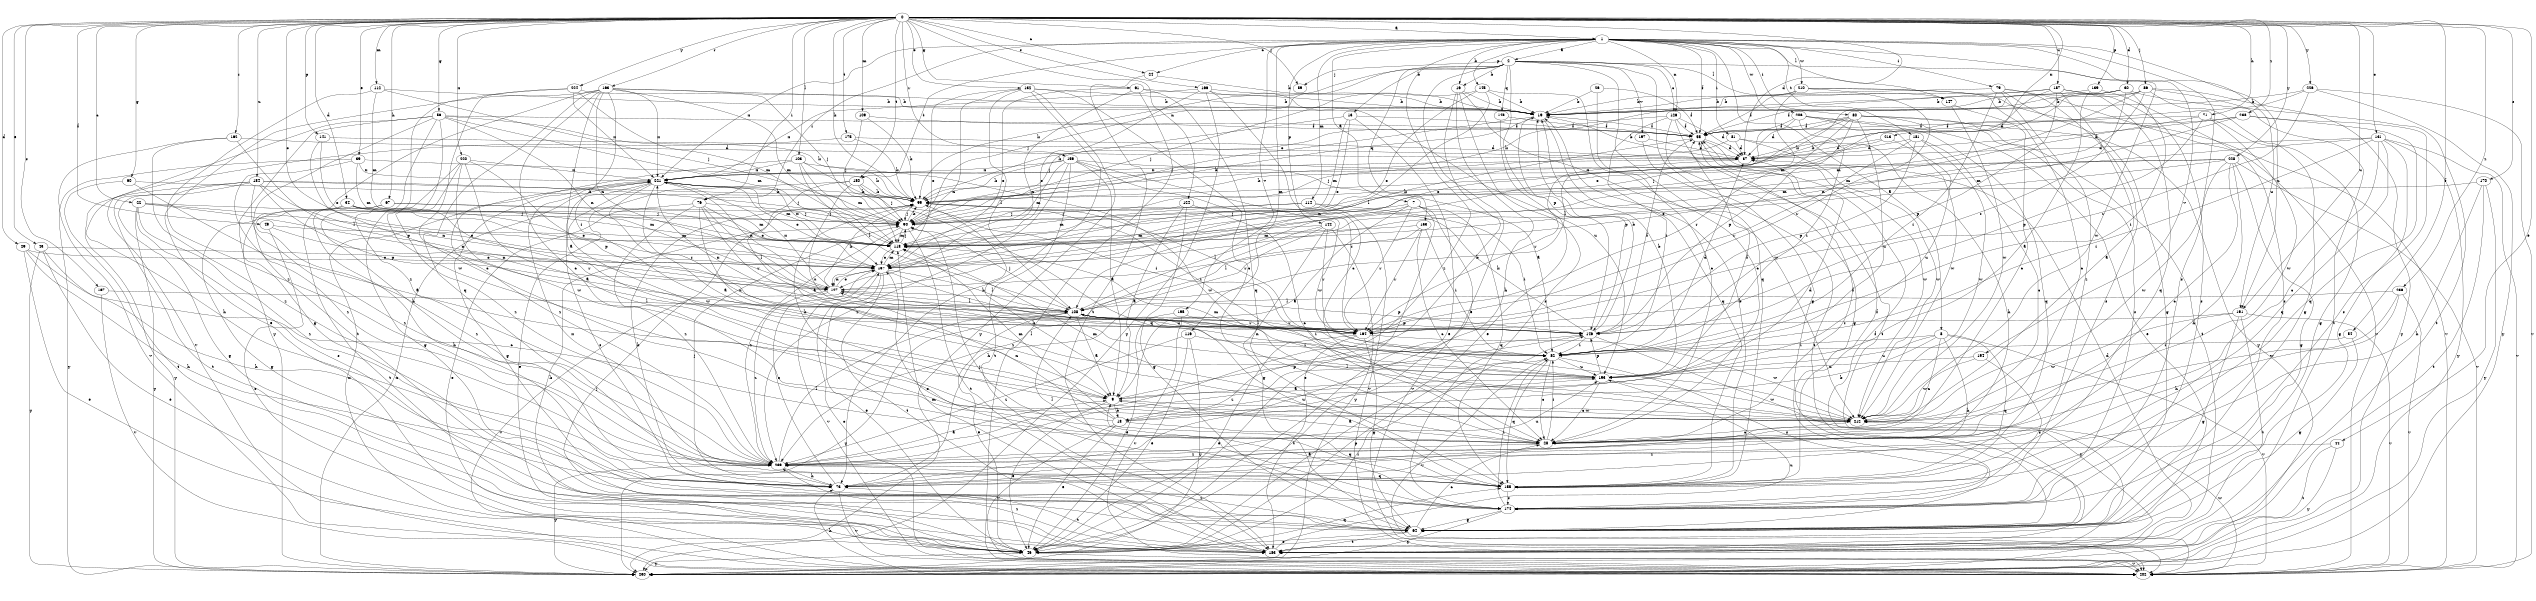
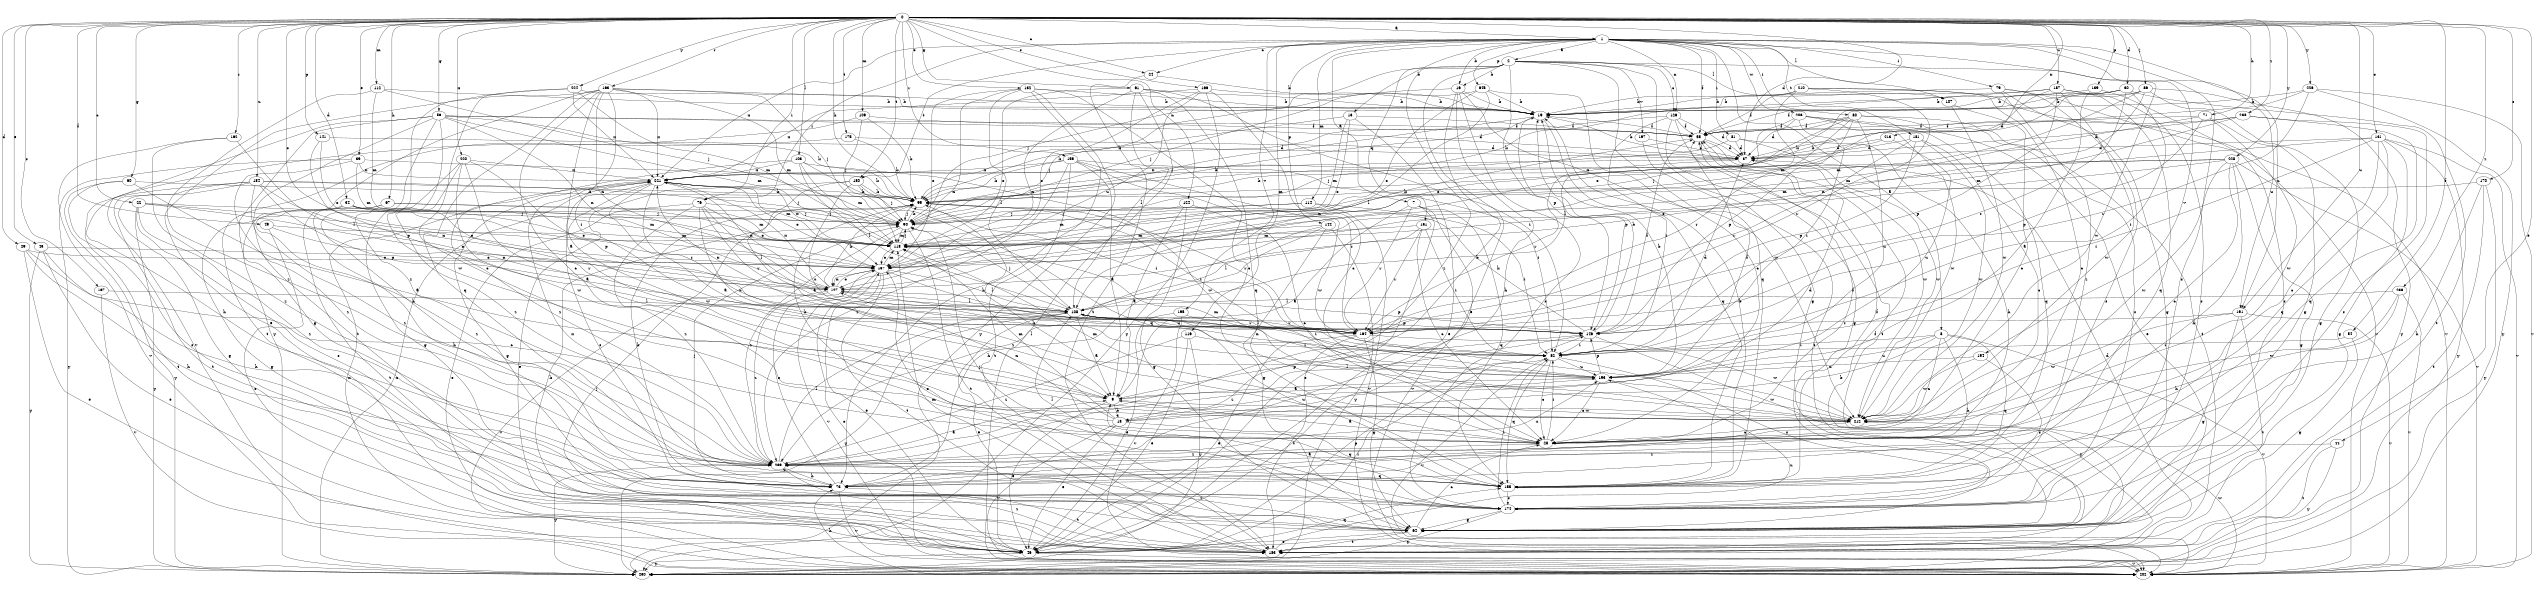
  strict digraph {
    0
    1
    22
    24
    29
    30
    34
    37
    39
    43
    44
    49
    54
    56
    60
    61
    67
    71
    76
    86
-   89
    99
    103
    109
    112
    124
    131
    132
    137
    139
    141
    159
    162
    163
    166
    167
    170
    175
    180
    184
    187
    191
    213
    220
    224
    226
    228
    236
    238
    2
    7
    8
    13
    16
    55
    79
    80
    81
-   107 [label=147]
+   107
    114
    116
    126
    144
-   145
+   145 [label=645]
    174
    181
    194
    195
    206
    210
    212
    221
    90
    239
    127
    230
    19
    183
    46
    28
    73
    164
    82
    64
    118
    202
    9
    155
    146
    108
    193
-   148
-   153
+   153 [label=151]
    197
    18
-   26
    0 -> 1 [label=a]
    0 -> 22 [label=c]
    0 -> 24 [label=c]
    0 -> 29 [label=d]
    0 -> 30 [label=d]
    0 -> 34 [label=d]
    0 -> 37 [label=d]
    0 -> 39 [label=e]
    0 -> 43 [label=e]
    0 -> 44 [label=e]
    0 -> 49 [label=f]
    0 -> 54 [label=f]
    0 -> 56 [label=g]
    0 -> 60 [label=g]
    0 -> 61 [label=g]
    0 -> 67 [label=h]
    0 -> 71 [label=h]
    0 -> 76 [label=i]
    0 -> 86 [label=j]
-   0 -> 89 [label=j]
    0 -> 99 [label=k]
    0 -> 103 [label=l]
    0 -> 109 [label=m]
    0 -> 112 [label=m]
    0 -> 124 [label=n]
    0 -> 131 [label=o]
    0 -> 132 [label=o]
    0 -> 137 [label=o]
    0 -> 139 [label=p]
    0 -> 141 [label=p]
    0 -> 159 [label=r]
    0 -> 162 [label=r]
    0 -> 163 [label=r]
    0 -> 166 [label=s]
    0 -> 167 [label=s]
    0 -> 170 [label=s]
    0 -> 175 [label=t]
    0 -> 180 [label=t]
    0 -> 184 [label=u]
    0 -> 187 [label=u]
    0 -> 191 [label=u]
    0 -> 213 [label=x]
    0 -> 220 [label=x]
    0 -> 224 [label=y]
    0 -> 226 [label=y]
    0 -> 228 [label=y]
    0 -> 236 [label=z]
    0 -> 238 [label=z]
    1 -> 24 [label=c]
    1 -> 76 [label=i]
    1 -> 180 [label=t]
    1 -> 191 [label=u]
    1 -> 2 [label=a]
    1 -> 7 [label=a]
    1 -> 8 [label=a]
    1 -> 13 [label=b]
    1 -> 16 [label=b]
    1 -> 55 [label=f]
    1 -> 79 [label=i]
    1 -> 80 [label=i]
    1 -> 81 [label=i]
    1 -> 107 [label=l]
    1 -> 114 [label=m]
    1 -> 116 [label=m]
    1 -> 126 [label=n]
    1 -> 144 [label=p]
    1 -> 145 [label=p]
    1 -> 174 [label=s]
    1 -> 181 [label=t]
    1 -> 194 [label=v]
    1 -> 195 [label=v]
    1 -> 206 [label=w]
-   1 -> 210 [label=w]
    1 -> 212 [label=w]
    1 -> 221 [label=x]
    22 -> 137 [label=o]
    22 -> 174 [label=s]
    22 -> 90 [label=j]
    22 -> 239 [label=z]
    22 -> 127 [label=n]
    22 -> 230 [label=y]
    24 -> 19 [label=b]
    24 -> 183 [label=t]
    29 -> 137 [label=o]
    29 -> 46 [label=e]
    29 -> 28 [label=c]
    29 -> 73 [label=h]
    30 -> 99 [label=k]
    30 -> 55 [label=f]
    30 -> 19 [label=b]
    30 -> 183 [label=t]
    30 -> 164 [label=r]
    30 -> 82 [label=i]
    34 -> 137 [label=o]
    34 -> 90 [label=j]
    34 -> 239 [label=z]
    34 -> 164 [label=r]
    34 -> 64 [label=g]
    34 -> 118 [label=m]
    37 -> 221 [label=x]
    37 -> 19 [label=b]
    37 -> 164 [label=r]
    39 -> 99 [label=k]
    39 -> 221 [label=x]
    39 -> 239 [label=z]
    39 -> 230 [label=y]
    39 -> 118 [label=m]
    43 -> 137 [label=o]
    43 -> 230 [label=y]
    43 -> 46 [label=e]
    43 -> 73 [label=h]
    44 -> 239 [label=z]
    44 -> 230 [label=y]
    44 -> 183 [label=t]
    49 -> 127 [label=n]
    49 -> 46 [label=e]
    49 -> 118 [label=m]
    54 -> 82 [label=i]
    54 -> 64 [label=g]
    56 -> 99 [label=k]
    56 -> 55 [label=f]
    56 -> 212 [label=w]
    56 -> 127 [label=n]
    56 -> 183 [label=t]
    56 -> 73 [label=h]
    56 -> 64 [label=g]
    56 -> 118 [label=m]
    56 -> 202 [label=v]
    60 -> 99 [label=k]
+   60 -> 174 [label=s]
    60 -> 183 [label=t]
    60 -> 9 [label=a]
    61 -> 137 [label=o]
    61 -> 127 [label=n]
    61 -> 19 [label=b]
    61 -> 202 [label=l]
    61 -> 155 [label=q]
    67 -> 90 [label=j]
    67 -> 183 [label=t]
    67 -> 73 [label=h]
    67 -> 118 [label=m]
    71 -> 55 [label=f]
    71 -> 212 [label=w]
    71 -> 64 [label=g]
    71 -> 118 [label=m]
    71 -> 146 [label=p]
    76 -> 137 [label=o]
    76 -> 90 [label=j]
    76 -> 239 [label=z]
    76 -> 46 [label=e]
    76 -> 164 [label=r]
    76 -> 108 [label=l]
    76 -> 193 [label=u]
    86 -> 99 [label=k]
    86 -> 127 [label=n]
    86 -> 230 [label=y]
    86 -> 19 [label=b]
    86 -> 64 [label=g]
    86 -> 118 [label=m]
    99 -> 90 [label=j]
    99 -> 164 [label=r]
    99 -> 82 [label=i]
    103 -> 212 [label=w]
    103 -> 221 [label=x]
    103 -> 239 [label=z]
    103 -> 118 [label=m]
    103 -> 155 [label=q]
    103 -> 108 [label=l]
    109 -> 99 [label=k]
    109 -> 55 [label=f]
    109 -> 90 [label=j]
-   86 -> 183 [label=t]
+   109 -> 183 [label=t]
    112 -> 90 [label=j]
    112 -> 239 [label=z]
    112 -> 19 [label=b]
    112 -> 118 [label=m]
    124 -> 90 [label=j]
    124 -> 28 [label=c]
    124 -> 64 [label=g]
    124 -> 9 [label=a]
    131 -> 37 [label=d]
    131 -> 230 [label=y]
    131 -> 28 [label=c]
    131 -> 82 [label=i]
    131 -> 64 [label=g]
    131 -> 118 [label=m]
    131 -> 202 [label=v]
    131 -> 155 [label=q]
    132 -> 137 [label=o]
    132 -> 127 [label=n]
    132 -> 230 [label=y]
    132 -> 19 [label=b]
    132 -> 28 [label=c]
    132 -> 73 [label=h]
    132 -> 108 [label=l]
    137 -> 127 [label=n]
    137 -> 183 [label=t]
    137 -> 46 [label=e]
    137 -> 118 [label=m]
    137 -> 202 [label=v]
    137 -> 108 [label=l]
    137 -> 193 [label=u]
    139 -> 174 [label=s]
    139 -> 19 [label=b]
    139 -> 9 [label=a]
-   141 -> 37 [label=o]
+   141 -> 37 [label=d]
    141 -> 137 [label=o]
    141 -> 146 [label=p]
    159 -> 99 [label=k]
    159 -> 212 [label=w]
    159 -> 221 [label=x]
    159 -> 239 [label=z]
    159 -> 183 [label=t]
    159 -> 164 [label=r]
-   159 -> 82 [label=a]
-   159 -> 118 [label=m]
+   159 -> 82 [label=i]
    159 -> 9 [label=a]
-   162 -> 37 [label=d]
+   56 -> 37 [label=d]
    162 -> 239 [label=z]
    162 -> 202 [label=v]
    162 -> 108 [label=l]
    163 -> 221 [label=x]
    163 -> 90 [label=j]
    163 -> 127 [label=n]
    163 -> 230 [label=y]
    163 -> 19 [label=b]
    163 -> 46 [label=e]
    163 -> 28 [label=c]
    163 -> 82 [label=i]
    163 -> 118 [label=m]
    163 -> 9 [label=a]
    163 -> 155 [label=q]
    166 -> 137 [label=o]
    166 -> 221 [label=x]
    166 -> 230 [label=y]
    166 -> 19 [label=b]
    166 -> 28 [label=c]
-   166 -> 193 [label=u]
+   166 -> 127 [label=u]
    167 -> 202 [label=v]
    167 -> 108 [label=l]
    170 -> 99 [label=k]
    170 -> 230 [label=y]
    170 -> 183 [label=t]
    170 -> 73 [label=h]
    175 -> 37 [label=d]
    175 -> 99 [label=k]
    175 -> 73 [label=h]
    180 -> 99 [label=k]
    180 -> 90 [label=j]
    180 -> 46 [label=e]
    180 -> 82 [label=i]
    180 -> 9 [label=a]
    180 -> 193 [label=u]
    184 -> 99 [label=k]
    184 -> 90 [label=j]
    184 -> 239 [label=z]
    184 -> 127 [label=n]
    184 -> 230 [label=y]
    184 -> 183 [label=t]
    184 -> 64 [label=g]
    184 -> 146 [label=p]
    187 -> 99 [label=k]
    187 -> 174 [label=s]
-   187 -> 212 [label=a]
+   187 -> 212 [label=w]
    187 -> 19 [label=b]
    187 -> 118 [label=m]
    187 -> 155 [label=q]
    187 -> 146 [label=p]
    191 -> 212 [label=w]
    191 -> 183 [label=t]
    191 -> 164 [label=r]
    191 -> 64 [label=g]
    191 -> 202 [label=v]
    213 -> 37 [label=d]
    213 -> 90 [label=j]
    213 -> 193 [label=u]
    220 -> 212 [label=w]
    220 -> 221 [label=x]
    220 -> 239 [label=z]
    220 -> 64 [label=g]
    220 -> 9 [label=a]
    220 -> 146 [label=p]
    224 -> 221 [label=x]
    224 -> 239 [label=z]
    224 -> 19 [label=b]
    224 -> 28 [label=c]
    224 -> 118 [label=m]
    226 -> 37 [label=d]
    226 -> 230 [label=y]
    226 -> 19 [label=b]
    226 -> 164 [label=r]
    226 -> 202 [label=v]
    228 -> 99 [label=k]
    228 -> 137 [label=o]
    228 -> 212 [label=w]
    228 -> 221 [label=x]
    228 -> 28 [label=c]
    228 -> 73 [label=h]
    228 -> 64 [label=g]
    228 -> 202 [label=v]
    236 -> 212 [label=w]
    236 -> 73 [label=h]
    236 -> 202 [label=v]
    236 -> 108 [label=l]
    238 -> 37 [label=d]
    238 -> 55 [label=f]
    238 -> 174 [label=s]
    238 -> 118 [label=m]
    238 -> 155 [label=q]
-   2 -> 89 [label=j]
    2 -> 191 [label=u]
    2 -> 16 [label=b]
    2 -> 107 [label=l]
    2 -> 126 [label=c]
    2 -> 90 [label=j]
    2 -> 239 [label=z]
    2 -> 46 [label=e]
    2 -> 64 [label=g]
    2 -> 155 [label=q]
    2 -> 146 [label=p]
-   2 -> 148 [label=q]
    2 -> 153 [label=q]
    2 -> 197 [label=v]
-   7 -> 90 [label=j]
    7 -> 46 [label=e]
    7 -> 164 [label=r]
    7 -> 202 [label=v]
    7 -> 9 [label=a]
    7 -> 155 [label=q]
-   7 -> 108 [label=l]
+   61 -> 108 [label=l]
    8 -> 28 [label=c]
    8 -> 73 [label=h]
    8 -> 82 [label=i]
    8 -> 202 [label=v]
    8 -> 155 [label=q]
    8 -> 193 [label=u]
    8 -> 18 [label=b]
    13 -> 137 [label=o]
    13 -> 55 [label=f]
    13 -> 90 [label=j]
    13 -> 46 [label=e]
    13 -> 118 [label=m]
-   2 -> 99 [label=k]
+   16 -> 99 [label=k]
    16 -> 174 [label=s]
    16 -> 212 [label=w]
    16 -> 19 [label=b]
    16 -> 73 [label=h]
    16 -> 18 [label=b]
    55 -> 37 [label=d]
    55 -> 212 [label=w]
    55 -> 127 [label=n]
    79 -> 174 [label=s]
    79 -> 239 [label=z]
    79 -> 19 [label=b]
-   79 -> 82 [label=i]
+   61 -> 82 [label=i]
    79 -> 64 [label=g]
    79 -> 202 [label=v]
    80 -> 37 [label=d]
    80 -> 137 [label=o]
    80 -> 55 [label=f]
    80 -> 174 [label=s]
-   80 -> 230 [label=y]
    80 -> 183 [label=t]
    80 -> 164 [label=r]
    80 -> 146 [label=p]
    80 -> 193 [label=u]
    81 -> 37 [label=d]
    81 -> 212 [label=w]
    81 -> 90 [label=j]
    81 -> 73 [label=h]
    107 -> 212 [label=w]
    107 -> 28 [label=c]
    114 -> 90 [label=j]
    114 -> 82 [label=i]
    114 -> 118 [label=m]
    114 -> 202 [label=v]
    116 -> 239 [label=z]
    116 -> 230 [label=y]
    116 -> 46 [label=e]
    116 -> 82 [label=i]
    126 -> 37 [label=d]
    126 -> 99 [label=k]
    126 -> 55 [label=f]
    126 -> 183 [label=t]
    126 -> 82 [label=i]
    126 -> 64 [label=g]
    144 -> 239 [label=z]
    144 -> 230 [label=y]
    144 -> 73 [label=h]
-   144 -> 164 [label=r]
    144 -> 64 [label=g]
    144 -> 118 [label=m]
    145 -> 137 [label=o]
    145 -> 90 [label=j]
    145 -> 19 [label=b]
    145 -> 28 [label=c]
    145 -> 108 [label=l]
    174 -> 137 [label=o]
    174 -> 90 [label=j]
    174 -> 230 [label=y]
    174 -> 82 [label=i]
    174 -> 64 [label=g]
    174 -> 9 [label=a]
    181 -> 37 [label=d]
    181 -> 212 [label=w]
    181 -> 28 [label=c]
    181 -> 164 [label=r]
    181 -> 146 [label=p]
    194 -> 174 [label=s]
    194 -> 212 [label=w]
    194 -> 193 [label=u]
    195 -> 46 [label=e]
    195 -> 164 [label=r]
    195 -> 202 [label=v]
    206 -> 55 [label=f]
    206 -> 212 [label=w]
    206 -> 46 [label=e]
    206 -> 82 [label=i]
    206 -> 155 [label=q]
    206 -> 108 [label=l]
    210 -> 137 [label=o]
    210 -> 55 [label=f]
    210 -> 19 [label=b]
    210 -> 28 [label=c]
    210 -> 164 [label=r]
    210 -> 202 [label=v]
    212 -> 28 [label=c]
    212 -> 118 [label=m]
    212 -> 108 [label=l]
    221 -> 99 [label=k]
    221 -> 137 [label=o]
    221 -> 174 [label=s]
    221 -> 212 [label=w]
    221 -> 127 [label=n]
    221 -> 164 [label=r]
    221 -> 64 [label=g]
    221 -> 118 [label=m]
    221 -> 9 [label=a]
    90 -> 99 [label=k]
    90 -> 239 [label=z]
    90 -> 19 [label=b]
    90 -> 183 [label=t]
    90 -> 118 [label=m]
    239 -> 230 [label=y]
    239 -> 73 [label=h]
    239 -> 9 [label=a]
    239 -> 155 [label=q]
    239 -> 108 [label=l]
    239 -> 193 [label=u]
    127 -> 99 [label=k]
    127 -> 137 [label=o]
    127 -> 221 [label=x]
    127 -> 239 [label=z]
    127 -> 202 [label=v]
    127 -> 146 [label=p]
    127 -> 108 [label=l]
    230 -> 221 [label=x]
    19 -> 55 [label=f]
    19 -> 90 [label=j]
    19 -> 155 [label=q]
    19 -> 146 [label=p]
    183 -> 37 [label=d]
    183 -> 239 [label=z]
    183 -> 118 [label=m]
    183 -> 193 [label=u]
    46 -> 99 [label=k]
    46 -> 90 [label=j]
    46 -> 230 [label=y]
    46 -> 82 [label=i]
    46 -> 202 [label=v]
    46 -> 155 [label=q]
    46 -> 146 [label=p]
    28 -> 99 [label=k]
    28 -> 55 [label=f]
    28 -> 239 [label=z]
    28 -> 82 [label=i]
    28 -> 9 [label=a]
    73 -> 99 [label=k]
    73 -> 137 [label=o]
    73 -> 90 [label=j]
    73 -> 183 [label=t]
    73 -> 202 [label=v]
    164 -> 212 [label=w]
    164 -> 221 [label=x]
    164 -> 183 [label=t]
    164 -> 46 [label=e]
    164 -> 64 [label=g]
    164 -> 108 [label=l]
    82 -> 37 [label=d]
    82 -> 174 [label=s]
    82 -> 28 [label=c]
    82 -> 202 [label=v]
    82 -> 155 [label=q]
    82 -> 193 [label=u]
    64 -> 55 [label=f]
    64 -> 239 [label=z]
    64 -> 183 [label=t]
    64 -> 46 [label=e]
    64 -> 28 [label=c]
    118 -> 137 [label=o]
    118 -> 221 [label=x]
    118 -> 90 [label=j]
    202 -> 137 [label=o]
    202 -> 212 [label=w]
    202 -> 221 [label=x]
    202 -> 73 [label=h]
    9 -> 212 [label=w]
    9 -> 46 [label=e]
    9 -> 146 [label=p]
    9 -> 18 [label=b]
    155 -> 55 [label=f]
    155 -> 174 [label=s]
    155 -> 221 [label=x]
    155 -> 19 [label=b]
    155 -> 108 [label=l]
    146 -> 99 [label=k]
    146 -> 55 [label=f]
    146 -> 239 [label=z]
    146 -> 230 [label=y]
    146 -> 19 [label=b]
    146 -> 82 [label=i]
    108 -> 90 [label=j]
    108 -> 230 [label=y]
    108 -> 46 [label=e]
    108 -> 164 [label=r]
    108 -> 82 [label=i]
    108 -> 9 [label=a]
    108 -> 146 [label=p]
    193 -> 55 [label=f]
    193 -> 212 [label=w]
    193 -> 127 [label=n]
    193 -> 19 [label=b]
    193 -> 28 [label=c]
    193 -> 118 [label=m]
    193 -> 9 [label=a]
    193 -> 146 [label=p]
-   148 -> 55 [label=f]
-   148 -> 46 [label=e]
    153 -> 28 [label=c]
    153 -> 164 [label=r]
    153 -> 82 [label=i]
    153 -> 118 [label=m]
    153 -> 108 [label=l]
    197 -> 37 [label=d]
    197 -> 183 [label=t]
    18 -> 37 [label=d]
    18 -> 99 [label=k]
    18 -> 127 [label=n]
    18 -> 46 [label=e]
    18 -> 118 [label=m]
    18 -> 202 [label=v]
    18 -> 155 [label=q]
    18 -> 193 [label=u]
-   26 -> 55 [label=f]
-   26 -> 19 [label=b]
-   26 -> 28 [label=c]
  }
